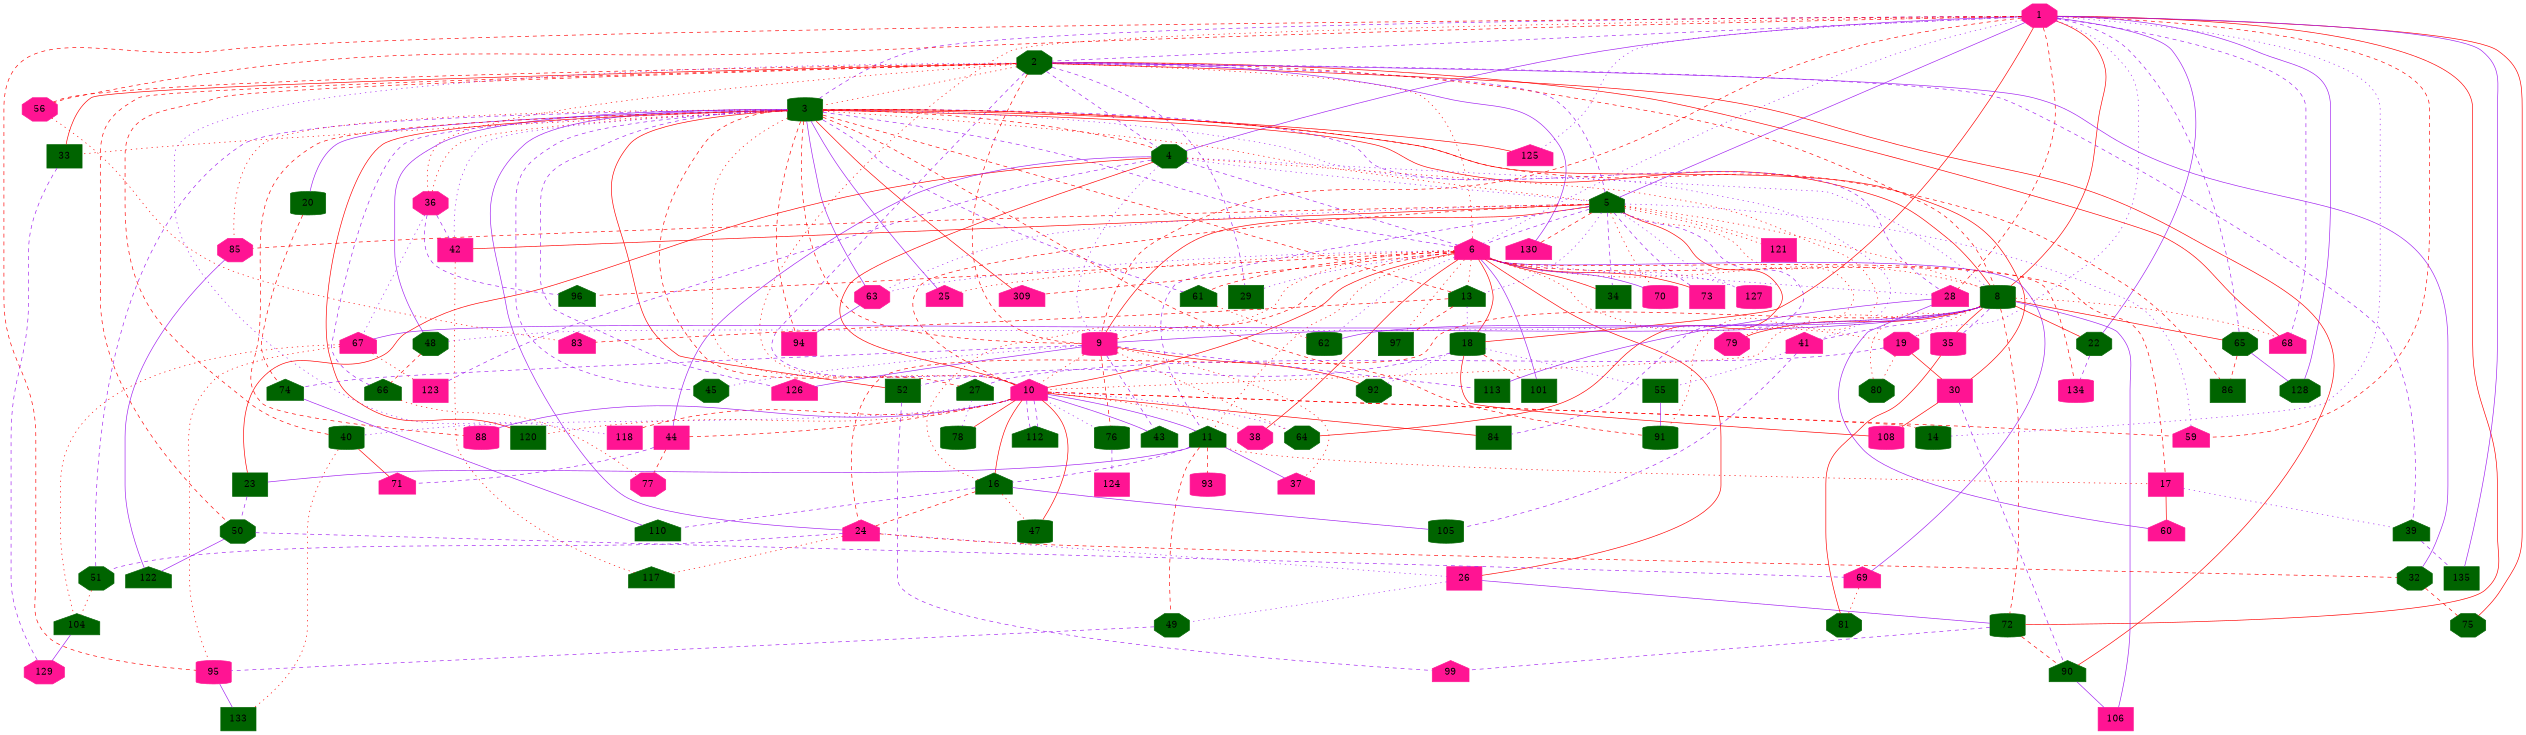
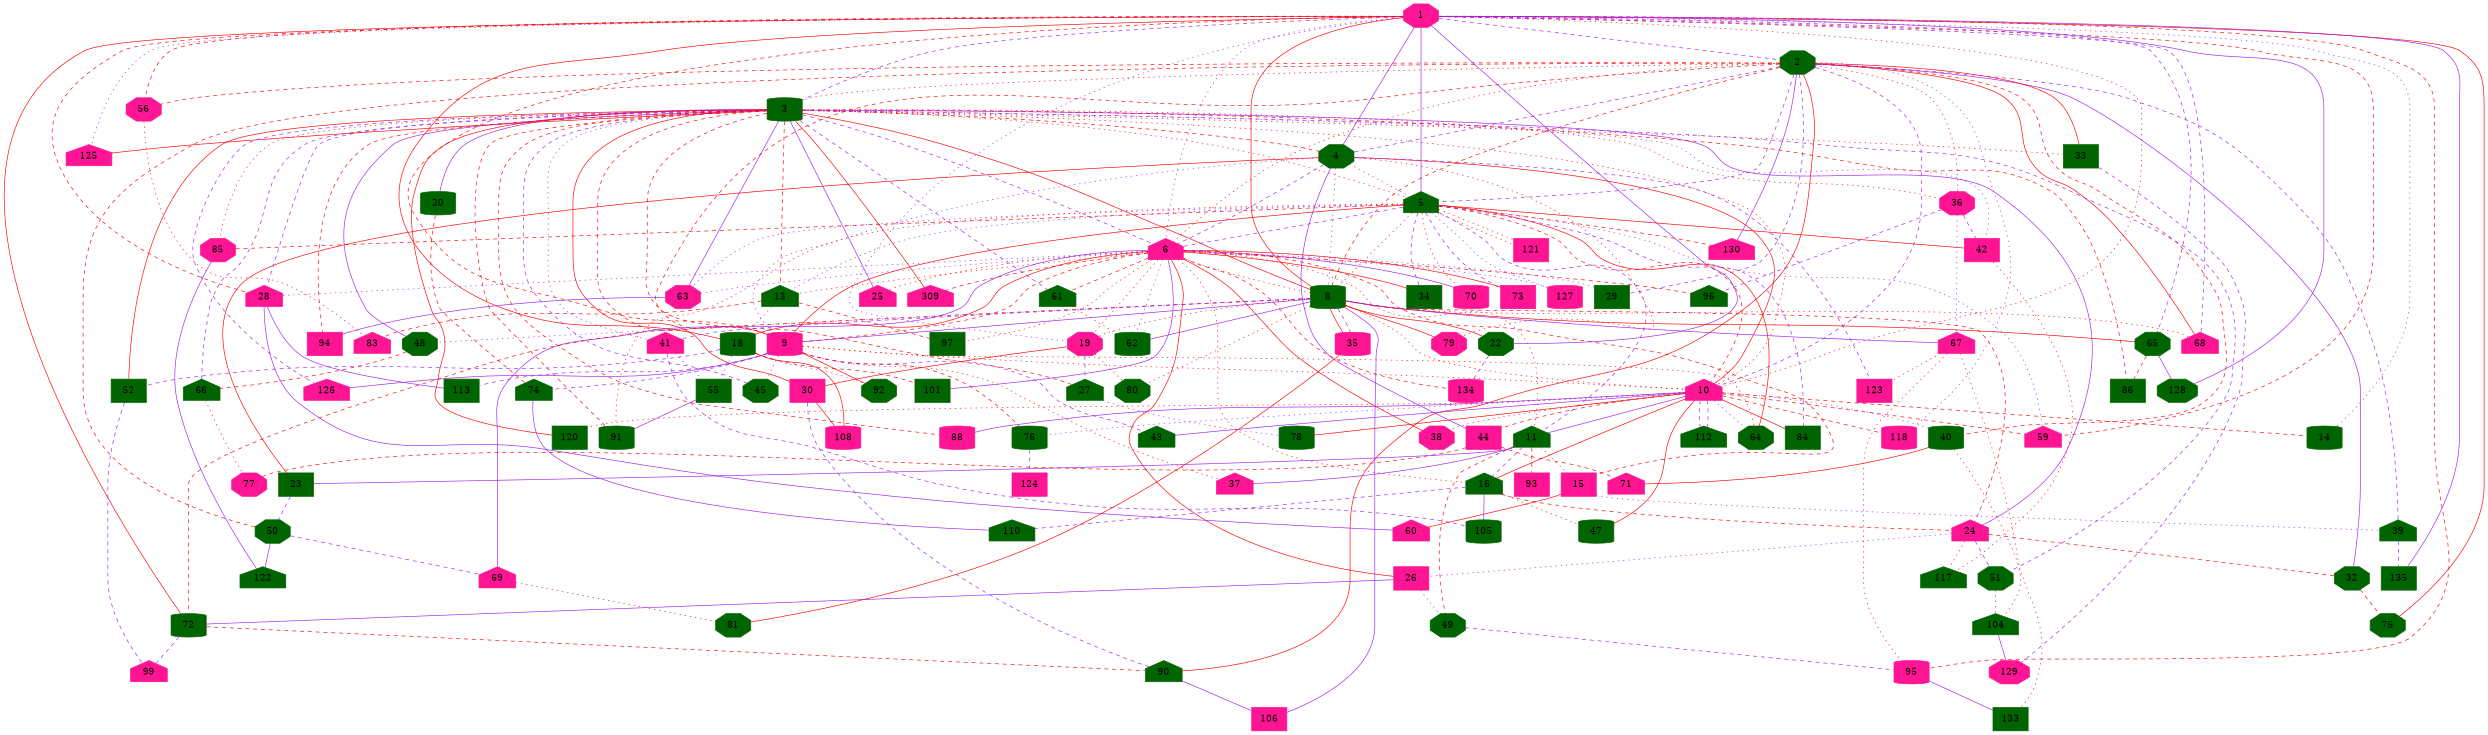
  graph {
    node [color=darkgreen shape=house style=filled]
    edge [color=red style=dashed]
    1 [color=deeppink shape=octagon super="+12"]
    2 [shape=octagon super="+87"]
    3 [shape=cylinder super="+7"]
    4 [shape=octagon super="+111"]
    5 [super="+46"]
    6 [color=deeppink super="+15"]
    8 [shape=cylinder super="+21"]
    9 [color=deeppink shape=cylinder super="+114"]
    10 [color=deeppink super="+138"]
    14 [shape=cylinder]
    18 [shape=cylinder super="+57"]
    19 [color=deeppink shape=octagon super="+131"]
    22 [shape=octagon]
    28 [color=deeppink super="+103"]
    56 [color=deeppink shape=octagon]
    59 [color=deeppink super="+132"]
    65 [shape=octagon]
    68 [color=deeppink super="+100"]
    72 [shape=cylinder super="+89"]
    75 [shape=octagon]
    95 [color=deeppink shape=cylinder super="+119"]
    125 [color=deeppink]
    128 [shape=octagon]
    135 [shape=box]
    29 [shape=box]
    32 [shape=octagon]
    33 [shape=box]
    36 [color=deeppink shape=octagon super="+54"]
    39
    40 [shape=cylinder]
    50 [shape=octagon]
    90
-   118 [color=deeppink shape=box]
+   118 [color=deeppink shape=cylinder]
    130 [color=deeppink]
    13 [super="+82"]
    20 [shape=cylinder]
    24 [color=deeppink]
    25 [color=deeppink]
    27 [super="+31"]
    30 [color=deeppink shape=box super="+116"]
    41 [color=deeppink]
    42 [color=deeppink shape=box super="+98"]
    45 [shape=octagon]
    48 [shape=octagon]
    51 [shape=octagon]
    52 [shape=box]
    61
    63 [color=deeppink shape=octagon super="+115"]
    66
    85 [color=deeppink shape=octagon]
    86 [shape=box]
    88 [color=deeppink shape=cylinder]
    91 [shape=cylinder]
    94 [color=deeppink shape=box]
    n55 [color=deeppink label=309]
    120 [shape=box]
    126 [color=deeppink]
    23 [shape=box]
    44 [color=deeppink shape=box]
    79 [color=deeppink shape=octagon]
    123 [color=deeppink shape=box]
    11 [super="+58"]
    34 [shape=box]
    64 [shape=octagon super="+136"]
    70 [color=deeppink shape=cylinder]
    73 [color=deeppink shape=box]
    84 [shape=box]
    121 [color=deeppink shape=box]
    127 [color=deeppink shape=cylinder]
    16 [super="+53"]
-   17 [color=deeppink shape=box]
+   17 [color=deeppink shape=box label=15]
    26 [color=deeppink shape=box]
    38 [color=deeppink shape=octagon]
    62 [shape=cylinder super="+102"]
    69 [color=deeppink]
    96
    97 [shape=box]
    101 [shape=box]
    134 [color=deeppink shape=cylinder]
    35 [color=deeppink shape=cylinder]
    67 [color=deeppink]
    80 [shape=octagon]
    106 [color=deeppink shape=box]
    37 [color=deeppink]
    43
    74
    76 [shape=cylinder]
    92 [shape=octagon]
    113 [shape=box]
    47 [shape=cylinder]
    78 [shape=cylinder]
    112
    55 [shape=box super="+137"]
    108 [color=deeppink shape=cylinder]
    60 [color=deeppink]
    83 [color=deeppink]
    99 [color=deeppink]
    133 [shape=box]
    129 [color=deeppink shape=octagon]
    71 [color=deeppink]
    122
    117
    105 [shape=cylinder]
    104
    77 [color=deeppink shape=octagon]
    49 [shape=octagon]
-   93 [color=deeppink shape=cylinder]
+   93 [color=deeppink shape=box]
    110
    81 [shape=octagon]
    124 [color=deeppink shape=box]
    1 -- 2 [color=purple]
    1 -- 3 [color=purple weight=2]
    1 -- 4 [color=purple style=solid]
    1 -- 5 [color=purple style=solid]
    1 -- 6 [color=purple style=dotted]
    1 -- 8 [style=solid]
    1 -- 9
    1 -- 10 [style=dotted weight=2]
    1 -- 14 [color=purple style=dotted]
    1 -- 18 [style=solid]
    1 -- 19 [color=purple style=dotted]
    1 -- 22 [color=purple style=solid]
    1 -- 28
    1 -- 56
    1 -- 59
    1 -- 65 [color=purple]
    1 -- 68 [color=purple]
    1 -- 72 [style=solid]
    1 -- 75 [style=solid]
    1 -- 95
    1 -- 125 [color=purple style=dotted]
    1 -- 128 [color=purple style=solid]
    1 -- 135 [color=purple style=solid]
    2 -- 3 [style=dotted weight=2]
    2 -- 4 [color=purple]
    2 -- 5 [color=purple]
    2 -- 6 [style=dotted weight=2]
    2 -- 8
    2 -- 9 [weight=2]
    2 -- 10 [color=purple weight=2]
    2 -- 56
    2 -- 68 [style=solid]
    2 -- 29 [color=purple]
    2 -- 32 [color=purple style=solid]
    2 -- 33 [style=solid]
    2 -- 36 [style=dotted weight=2]
    2 -- 39 [color=purple]
    2 -- 40
    2 -- 50
    2 -- 90 [style=solid]
    2 -- 118 [color=purple style=dotted]
    2 -- 130 [color=purple style=solid]
    3 -- 4 [weight=2]
    3 -- 5 [style=dotted weight=2]
    3 -- 6 [color=purple weight=2]
    3 -- 8 [style=solid weight=2]
    3 -- 9 [weight=2]
    3 -- 10 [style=dotted weight=2]
    3 -- 28 [color=purple]
    3 -- 125 [style=solid]
    3 -- 33 [style=dotted]
    3 -- 36 [style=dotted]
    3 -- 13
    3 -- 20 [color=purple style=solid]
    3 -- 24 [color=purple style=solid]
    3 -- 25 [color=purple style=solid]
    3 -- 27 [weight=2]
    3 -- 30 [style=solid]
    3 -- 41 [color=purple style=dotted]
    3 -- 42 [color=purple style=dotted]
    3 -- 45 [color=purple]
    3 -- 48 [color=purple style=solid]
    3 -- 51 [color=purple]
    3 -- 52 [style=solid]
    3 -- 61 [color=purple]
    3 -- 63 [color=purple style=solid]
    3 -- 66 [color=purple]
    3 -- 85 [style=dotted]
    3 -- 86
    3 -- 88
    3 -- 91
    3 -- 94
    3 -- n55 [style=solid]
    3 -- 120 [style=solid]
    3 -- 126 [color=purple]
    4 -- 5 [color=purple style=dotted]
    4 -- 6 [color=purple]
    4 -- 8 [color=purple style=dotted]
    4 -- 9 [color=purple style=dotted]
    4 -- 10 [style=solid]
    4 -- 23 [style=solid]
    4 -- 44 [color=purple style=solid]
    4 -- 79 [style=dotted]
    4 -- 123 [color=purple]
    5 -- 6 [color=purple]
    5 -- 8 [style=dotted]
    5 -- 9 [style=solid weight=2]
    5 -- 10
    5 -- 59 [color=purple style=dotted]
    5 -- 130
    5 -- 13 [color=purple style=dotted]
    5 -- 42 [style=solid]
    5 -- 63 [color=purple style=dotted]
    5 -- 85
    5 -- 91 [style=dotted]
    5 -- 11 [color=purple]
    5 -- 34 [color=purple]
    5 -- 64 [style=solid]
    5 -- 70 [style=dotted]
    5 -- 73 [color=purple]
    5 -- 84 [color=purple]
    5 -- 121 [style=dotted]
    5 -- 121 [style=dotted]
    5 -- 127 [color=purple style=dotted]
    6 -- 8 [style=dotted]
    6 -- 9
-   6 -- 10 [style=solid]
    6 -- 18 [style=solid]
    6 -- 19 [style=dotted]
    6 -- 28 [color=purple style=dotted]
    6 -- 29 [color=purple style=dotted]
    6 -- 13 [style=dotted]
    6 -- 25 [style=dotted]
    6 -- 61
    6 -- 63 [color=purple style=dotted]
    6 -- n55
    6 -- 11 [style=dotted]
    6 -- 34 [style=solid]
    6 -- 70 [color=purple style=solid]
    6 -- 73 [style=solid]
    6 -- 127 [color=purple style=dotted]
    6 -- 16 [style=dotted]
    6 -- 17
    6 -- 26 [style=solid]
    6 -- 38 [style=solid]
    6 -- 62 [color=purple style=dotted]
    6 -- 69 [color=purple style=solid]
    6 -- 96
    6 -- 97 [style=dotted]
    6 -- 101 [color=purple style=solid]
    6 -- 134
    8 -- 9 [color=purple style=solid]
    8 -- 10 [style=dotted weight=2]
    8 -- 19 [style=dotted]
    8 -- 22 [style=solid]
    8 -- 65 [style=solid]
    8 -- 68 [style=dotted]
    8 -- 72
    8 -- 24
    8 -- 41 [color=purple]
    8 -- 48 [color=purple style=dotted]
    8 -- 79 [style=solid]
    8 -- 62 [color=purple style=solid]
    8 -- 35 [style=solid]
    8 -- 35 [color=purple]
    8 -- 67 [color=purple style=solid]
    8 -- 80 [style=dotted]
    8 -- 106 [color=purple style=solid]
    9 -- 10 [style=dotted]
    9 -- 45 [color=purple style=dotted]
    9 -- 126 [color=purple style=solid]
    9 -- 64 [style=dotted]
    9 -- 37 [style=dotted]
    9 -- 43 [color=purple]
    9 -- 74 [color=purple]
    9 -- 76
    9 -- 92 [style=solid]
    9 -- 113 [color=purple]
    10 -- 14
    10 -- 59
    10 -- 40 [color=purple style=dotted]
    10 -- 118
    10 -- 88 [color=purple style=solid]
    10 -- 120 [style=dotted]
    10 -- 44
    10 -- 11 [color=purple style=solid]
    10 -- 64 [color=purple style=dotted]
    10 -- 84 [style=solid]
    10 -- 16 [style=solid]
    10 -- 38 [style=dotted]
    10 -- 43 [color=purple style=solid]
    10 -- 76 [color=purple style=dotted]
    10 -- 47 [style=solid]
    10 -- 78 [style=solid]
    10 -- 112 [color=purple]
    10 -- 112 [color=purple]
    18 -- 52 [color=purple]
    18 -- 101
    18 -- 92 [color=purple style=dotted]
    18 -- 55 [color=purple style=dotted]
    18 -- 108 [style=solid]
    19 -- 27 [color=purple]
    19 -- 30 [style=solid]
    19 -- 80 [style=dotted]
    22 -- 134 [color=purple]
    28 -- 113 [color=purple style=solid]
    28 -- 60 [color=purple style=solid]
    56 -- 83 [style=dotted]
    65 -- 128 [color=purple style=solid]
    65 -- 86
    72 -- 90
    72 -- 99 [color=purple]
    95 -- 133 [color=purple style=solid]
    32 -- 75
    33 -- 129 [color=purple]
    36 -- 42 [color=purple]
    36 -- 96 [color=purple]
    36 -- 67 [color=purple style=dotted]
    39 -- 135 [color=purple]
    40 -- 133 [style=dotted]
    40 -- 71 [style=solid]
    50 -- 69 [color=purple]
    50 -- 122 [color=purple style=solid]
    90 -- 106 [color=purple style=solid]
    13 -- 18 [color=purple style=dotted]
    13 -- 97
    13 -- 83
    20 -- 74
    24 -- 32
    24 -- 51 [color=purple]
    24 -- 26 [color=purple style=dotted]
    24 -- 117 [style=dotted]
    27 -- 78 [color=purple style=dotted]
    30 -- 90 [color=purple]
    30 -- 108 [style=solid]
    41 -- 55 [color=purple style=dotted]
    41 -- 105 [color=purple]
    42 -- 117 [style=dotted]
    48 -- 66
    51 -- 104 [style=dotted]
    52 -- 99 [color=purple]
    61 -- 62 [style=dotted]
    63 -- 94 [color=purple style=solid]
    66 -- 77 [style=dotted]
    85 -- 122 [color=purple style=solid]
    23 -- 50 [color=purple]
-   44 -- 71 [color=purple]
+   44 -- 71
    44 -- 77
    11 -- 23 [color=purple style=solid]
    11 -- 16 [color=purple]
    11 -- 17 [style=dotted]
    11 -- 37 [color=purple style=solid]
    11 -- 49
    11 -- 93 [weight=2]
    16 -- 24
    16 -- 47 [style=dotted]
    16 -- 105 [color=purple style=solid]
    16 -- 110 [color=purple]
    17 -- 39 [color=purple style=dotted]
    17 -- 60 [style=solid]
    26 -- 72 [color=purple style=solid]
    26 -- 49 [color=purple style=dotted]
    69 -- 81 [style=dotted]
    35 -- 81 [style=solid]
    67 -- 95 [style=dotted]
    67 -- 123 [style=dotted]
    67 -- 104 [style=dotted]
    74 -- 110 [color=purple style=solid]
    76 -- 124 [color=purple]
    55 -- 91 [color=purple style=solid]
    104 -- 129 [color=purple style=solid]
    49 -- 95 [color=purple]
  }
